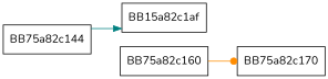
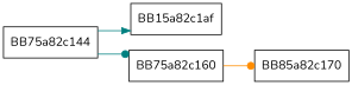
  digraph {
    fontname=Nunito
    rankdir=LR
    splines=ortho
    node [fontname=Nunito shape=box]
    edge [arrowhead=dot color=teal fontname=Nunito]
    n1 [label=BB15a82c1af]
    BB75a82c144
    BB75a82c160
-   BB75a82c170
+   BB75a82c170 [label=BB85a82c170]
    BB75a82c144 -> n1 [arrowhead=normal]
+   BB75a82c144 -> BB75a82c160
    BB75a82c160 -> BB75a82c170 [color=darkorange]
  }
